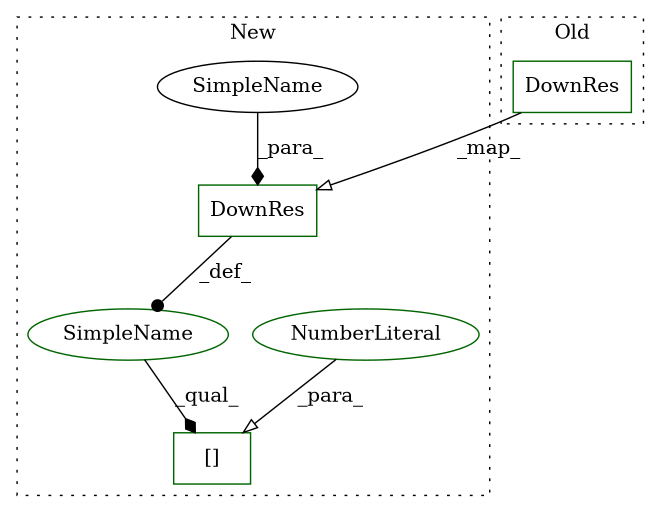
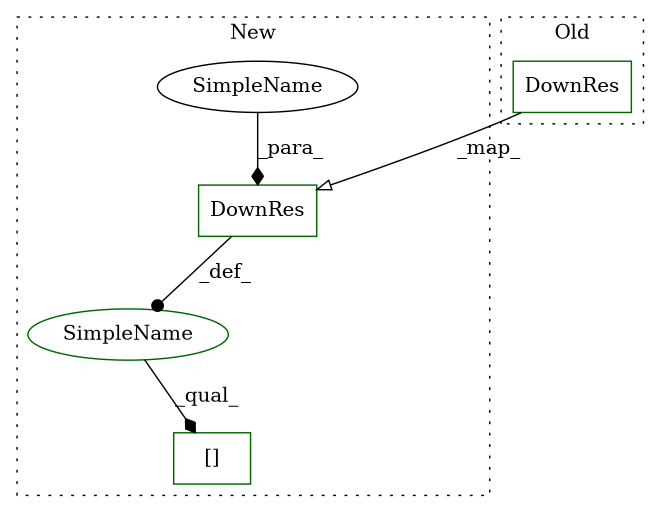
  digraph {
    node [a=32 l="8,1" shape=box color=darkgreen]
    edge [style=solid arrowhead=diamond]
    n1 [label=DownRes s="1936,1961"]
    n2 [a=42 label=SimpleName shape=ellipse l=""]
    n3 [a=2 l="27,1" label="[]" s="1936,1964"]
-   n4 [a=34 l=1 label=NumberLiteral s=1963 shape=ellipse]
    n5 [a=42 l=5 label=SimpleName s=1889 shape=ellipse color=black]
    n6 [label=DownRes s="2001,2026"]
    subgraph cluster_1 {
      label=New
      style=dotted
      n1
      n2
      n3
-     n4
      n5
    }
    subgraph cluster_2 {
      label=Old
      style=dotted
      n6
    }
    n1 -> n2 [label=_def_ arrowhead=dot]
    n2 -> n3 [label=_qual_]
-   n4 -> n3 [label=_para_ arrowhead=onormal]
    n5 -> n1 [label=_para_]
    n6 -> n1 [label=_map_ arrowhead=onormal]
  }
